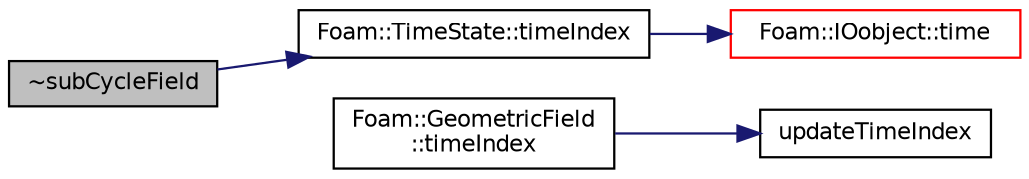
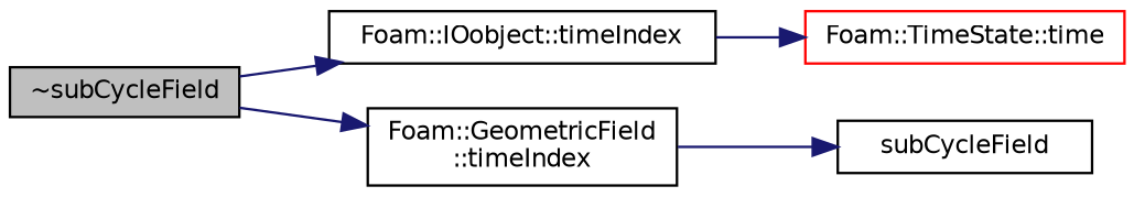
  digraph {
    rankdir=LR
    node [color=black fontname=Helvetica fontsize=10 shape=record]
    edge [color=midnightblue fontname=Helvetica fontsize=10 labelfontname=Helvetica labelfontsize=10 style=solid]
    n1 [fillcolor=grey75 fontcolor=black height=0.2 label="~subCycleField" style=filled width=0.4]
-   n2 [height=0.2 label="Foam::TimeState::timeIndex" width=0.4]
+   n2 [height=0.2 label="Foam::IOobject::timeIndex" width=0.4]
    n3 [height=0.2 label="Foam::GeometricField\l::timeIndex" width=0.4]
-   n4 [color=red height=0.2 label="Foam::IOobject::time" width=0.4]
-   n5 [height=0.2 label=updateTimeIndex width=0.4]
+   n4 [color=red height=0.2 label="Foam::TimeState::time" width=0.4]
+   n5 [height=0.2 label=subCycleField width=0.4]
    n1 -> n2
+   n1 -> n3
    n2 -> n4
    n3 -> n5
  }
